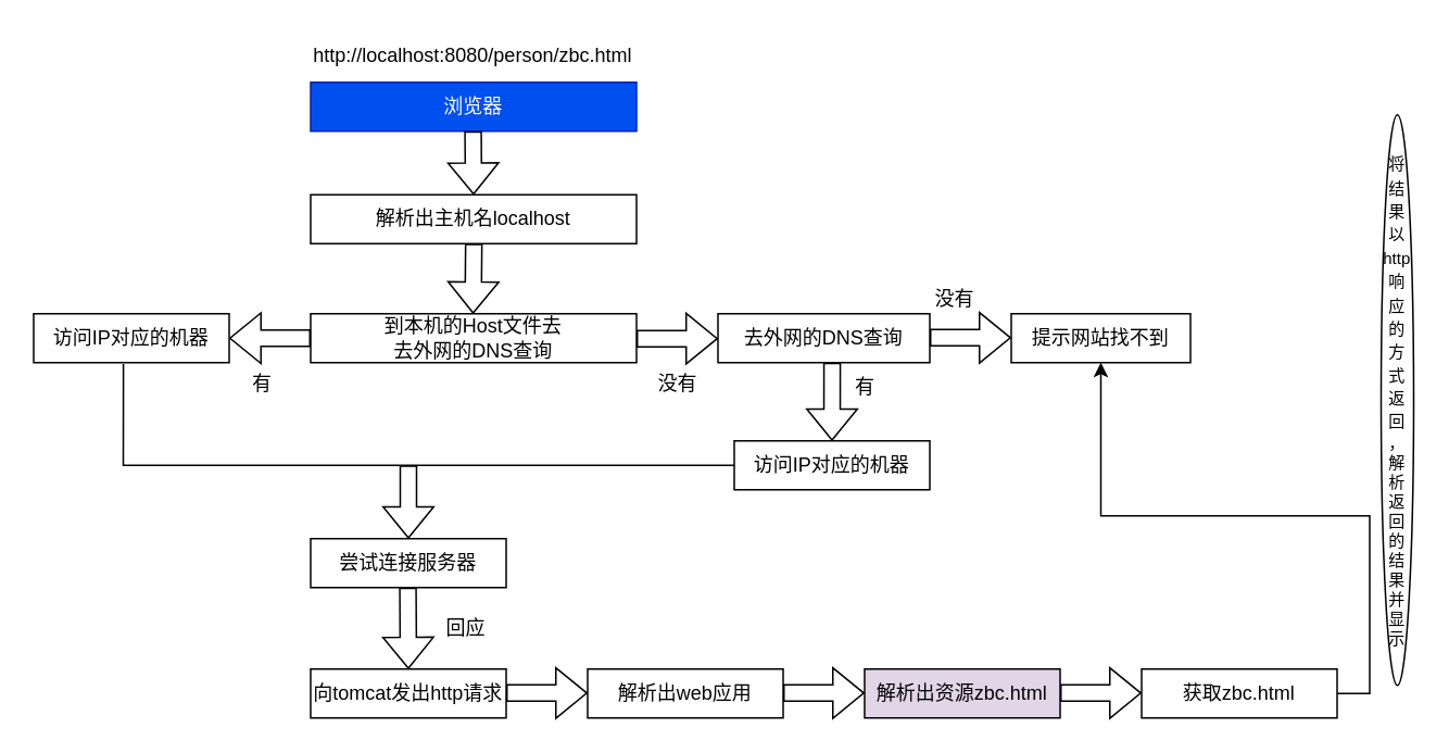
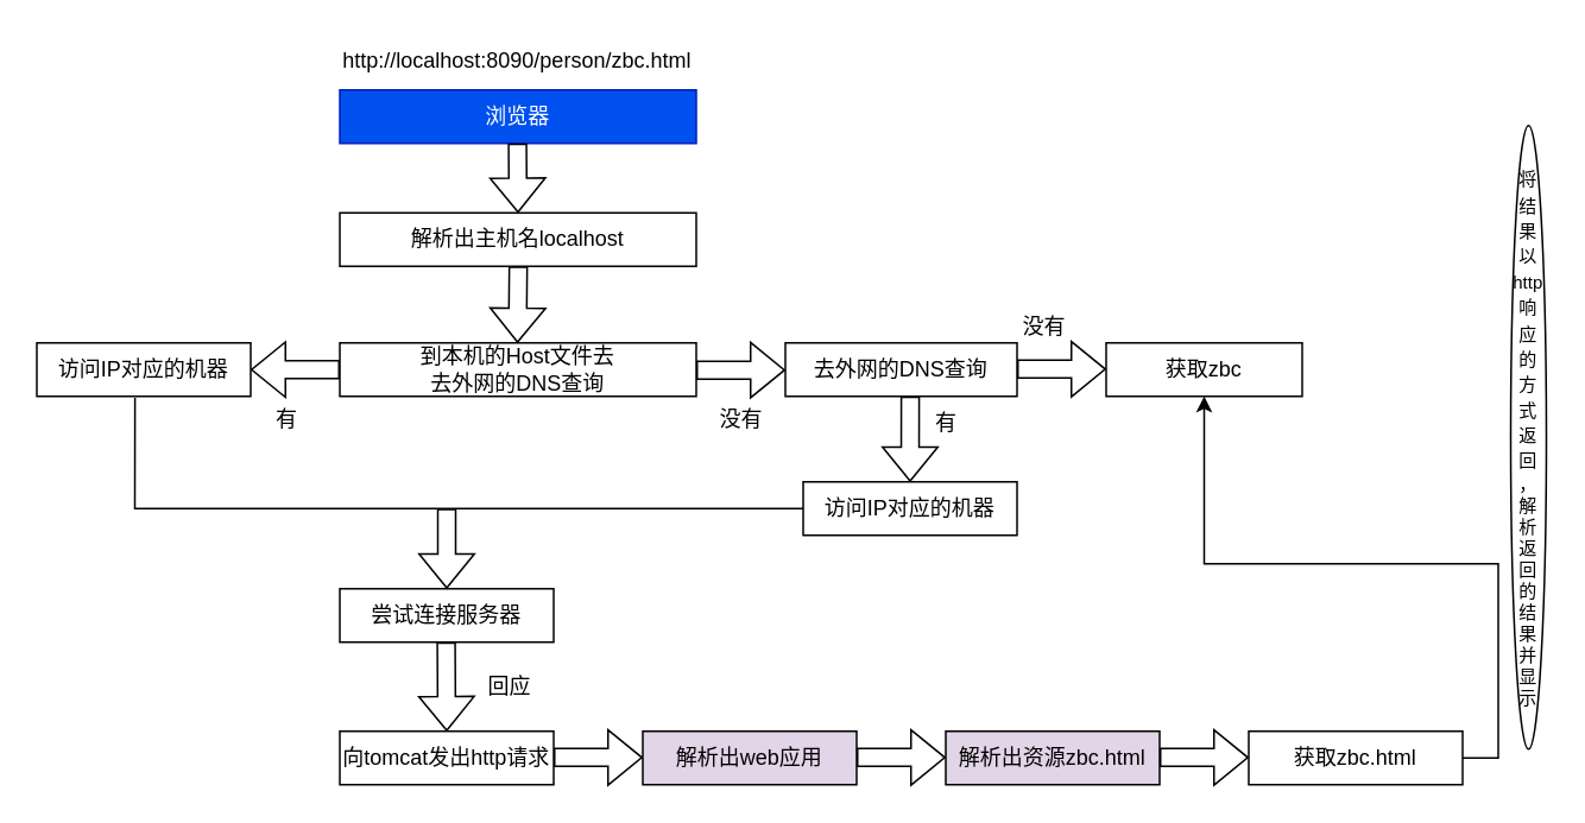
  <mxCell id="0" />
  <mxCell id="1" parent="0" />
  <mxCell id="2" value="浏览器" style="rounded=0;whiteSpace=wrap;html=1;fillColor=#0050ef;fontColor=#ffffff;strokeColor=#001DBC;" vertex="1" parent="1"><mxGeometry x="190" y="50" width="200" height="30" as="geometry" /></mxCell>
- <mxCell id="3" value="http://localhost:8080/person/zbc.html" style="text;whiteSpace=wrap;html=1;" vertex="1" parent="1"><mxGeometry x="190" y="20" width="230" height="40" as="geometry" /></mxCell>
+ <mxCell id="3" value="http://localhost:8090/person/zbc.html" style="text;whiteSpace=wrap;html=1;" vertex="1" parent="1"><mxGeometry x="190" y="20" width="230" height="40" as="geometry" /></mxCell>
  <mxCell id="4" value="" style="shape=flexArrow;endArrow=classic;html=1;rounded=0;exitX=0.477;exitY=1.088;exitDx=0;exitDy=0;exitPerimeter=0;entryX=0.5;entryY=0;entryDx=0;entryDy=0;" edge="1" parent="1" target="5"><mxGeometry width="50" height="50" relative="1" as="geometry"><mxPoint x="289.71" y="80" as="sourcePoint" /><mxPoint x="289.71" y="120.83" as="targetPoint" /></mxGeometry></mxCell>
  <mxCell id="5" value="解析出主机名localhost" style="rounded=0;whiteSpace=wrap;html=1;" vertex="1" parent="1"><mxGeometry x="190" y="119" width="200" height="30" as="geometry" /></mxCell>
  <mxCell id="6" value="到本机的Host文件去&lt;div&gt;去外网的DNS查询&lt;/div&gt;" style="rounded=0;whiteSpace=wrap;html=1;" vertex="1" parent="1"><mxGeometry x="190" y="192" width="200" height="30" as="geometry" /></mxCell>
  <mxCell id="7" value="" style="shape=flexArrow;endArrow=classic;html=1;rounded=0;exitX=0.477;exitY=1.088;exitDx=0;exitDy=0;exitPerimeter=0;entryX=0.477;entryY=0.061;entryDx=0;entryDy=0;entryPerimeter=0;" edge="1" parent="1"><mxGeometry width="50" height="50" relative="1" as="geometry"><mxPoint x="290.11" y="149" as="sourcePoint" /><mxPoint x="289.71" y="192" as="targetPoint" /></mxGeometry></mxCell>
  <mxCell id="8" value="" style="shape=flexArrow;endArrow=classic;html=1;rounded=0;exitX=0;exitY=0.5;exitDx=0;exitDy=0;" edge="1" parent="1" source="6"><mxGeometry width="50" height="50" relative="1" as="geometry"><mxPoint x="141.543" y="228.5" as="sourcePoint" /><mxPoint x="140" y="207" as="targetPoint" /></mxGeometry></mxCell>
  <mxCell id="9" value="有" style="text;html=1;align=center;verticalAlign=middle;resizable=0;points=[];autosize=1;strokeColor=none;fillColor=none;" vertex="1" parent="1"><mxGeometry x="140" y="220" width="40" height="30" as="geometry" /></mxCell>
  <mxCell id="10" value="访问IP对应的机器" style="rounded=0;whiteSpace=wrap;html=1;" vertex="1" parent="1"><mxGeometry x="20" y="192" width="120" height="30" as="geometry" /></mxCell>
  <mxCell id="11" value="" style="shape=flexArrow;endArrow=classic;html=1;rounded=0;exitX=0;exitY=0.5;exitDx=0;exitDy=0;" edge="1" parent="1"><mxGeometry width="50" height="50" relative="1" as="geometry"><mxPoint x="390" y="207.281" as="sourcePoint" /><mxPoint x="440" y="207.281" as="targetPoint" /></mxGeometry></mxCell>
  <mxCell id="12" value="去外网的DNS查询" style="rounded=0;whiteSpace=wrap;html=1;" vertex="1" parent="1"><mxGeometry x="440" y="192" width="130" height="30" as="geometry" /></mxCell>
  <mxCell id="13" value="没有" style="text;html=1;align=center;verticalAlign=middle;resizable=0;points=[];autosize=1;strokeColor=none;fillColor=none;" vertex="1" parent="1"><mxGeometry x="390" y="220" width="50" height="30" as="geometry" /></mxCell>
  <mxCell id="14" value="" style="shape=flexArrow;endArrow=classic;html=1;rounded=0;exitX=0;exitY=0.5;exitDx=0;exitDy=0;" edge="1" parent="1"><mxGeometry width="50" height="50" relative="1" as="geometry"><mxPoint x="570" y="206.711" as="sourcePoint" /><mxPoint x="620" y="206.711" as="targetPoint" /></mxGeometry></mxCell>
  <mxCell id="15" value="没有" style="text;html=1;align=center;verticalAlign=middle;resizable=0;points=[];autosize=1;strokeColor=none;fillColor=none;" vertex="1" parent="1"><mxGeometry x="560" y="168" width="50" height="30" as="geometry" /></mxCell>
- <mxCell id="16" value="提示网站找不到" style="rounded=0;whiteSpace=wrap;html=1;" vertex="1" parent="1"><mxGeometry x="620" y="192" width="110" height="30" as="geometry" /></mxCell>
+ <mxCell id="16" value="获取zbc" style="rounded=0;whiteSpace=wrap;html=1;" vertex="1" parent="1"><mxGeometry x="620" y="192" width="110" height="30" as="geometry" /></mxCell>
  <mxCell id="17" value="" style="shape=flexArrow;endArrow=classic;html=1;rounded=0;exitX=0.562;exitY=1.072;exitDx=0;exitDy=0;exitPerimeter=0;" edge="1" parent="1"><mxGeometry width="50" height="50" relative="1" as="geometry"><mxPoint x="510.06" y="222" as="sourcePoint" /><mxPoint x="510" y="270" as="targetPoint" /></mxGeometry></mxCell>
  <mxCell id="18" value="有" style="text;html=1;align=center;verticalAlign=middle;resizable=0;points=[];autosize=1;strokeColor=none;fillColor=none;" vertex="1" parent="1"><mxGeometry x="510" y="222" width="40" height="30" as="geometry" /></mxCell>
  <mxCell id="19" value="访问IP对应的机器" style="rounded=0;whiteSpace=wrap;html=1;" vertex="1" parent="1"><mxGeometry x="450" y="270" width="120" height="30" as="geometry" /></mxCell>
  <mxCell id="20" value="" style="endArrow=none;html=1;rounded=0;exitX=0;exitY=0.5;exitDx=0;exitDy=0;entryX=0.459;entryY=1.026;entryDx=0;entryDy=0;entryPerimeter=0;" edge="1" parent="1" source="19" target="10"><mxGeometry width="50" height="50" relative="1" as="geometry"><mxPoint x="30" y="270" as="sourcePoint" /><mxPoint x="80" y="230" as="targetPoint" /><Array as="points"><mxPoint x="75" y="285" /></Array></mxGeometry></mxCell>
  <mxCell id="21" value="" style="shape=flexArrow;endArrow=classic;html=1;rounded=0;" edge="1" parent="1"><mxGeometry width="50" height="50" relative="1" as="geometry"><mxPoint x="250" y="285" as="sourcePoint" /><mxPoint x="250" y="330" as="targetPoint" /></mxGeometry></mxCell>
  <mxCell id="22" value="尝试连接服务&lt;span data-darkreader-inline-color=&quot;&quot; data-darkreader-inline-bgcolor=&quot;&quot; style=&quot;background-color: initial; color: rgb(0, 0, 0); --darkreader-inline-bgcolor: initial; --darkreader-inline-color: #e8e6e3;&quot;&gt;器&lt;/span&gt;" style="rounded=0;whiteSpace=wrap;html=1;" vertex="1" parent="1"><mxGeometry x="190" y="330" width="120" height="30" as="geometry" /></mxCell>
  <mxCell id="23" value="" style="shape=flexArrow;endArrow=classic;html=1;rounded=0;entryX=0.5;entryY=0;entryDx=0;entryDy=0;" edge="1" parent="1" target="24"><mxGeometry width="50" height="50" relative="1" as="geometry"><mxPoint x="249.71" y="360" as="sourcePoint" /><mxPoint x="249.71" y="405" as="targetPoint" /></mxGeometry></mxCell>
  <mxCell id="24" value="向tomcat发出http请求" style="rounded=0;whiteSpace=wrap;html=1;" vertex="1" parent="1"><mxGeometry x="190" y="410" width="120" height="30" as="geometry" /></mxCell>
  <mxCell id="25" value="回应" style="text;html=1;align=center;verticalAlign=middle;resizable=0;points=[];autosize=1;strokeColor=none;fillColor=none;" vertex="1" parent="1"><mxGeometry x="260" y="370" width="50" height="30" as="geometry" /></mxCell>
  <mxCell id="26" value="" style="shape=flexArrow;endArrow=classic;html=1;rounded=0;exitX=0;exitY=0.5;exitDx=0;exitDy=0;" edge="1" parent="1"><mxGeometry width="50" height="50" relative="1" as="geometry"><mxPoint x="310" y="424.711" as="sourcePoint" /><mxPoint x="360" y="424.711" as="targetPoint" /></mxGeometry></mxCell>
- <mxCell id="27" value="解析出web应用" style="rounded=0;whiteSpace=wrap;html=1;" vertex="1" parent="1"><mxGeometry x="360" y="410" width="120" height="30" as="geometry" /></mxCell>
+ <mxCell id="27" value="解析出web应用" style="rounded=0;whiteSpace=wrap;html=1;fillColor=#e1d5e7;" vertex="1" parent="1"><mxGeometry x="360" y="410" width="120" height="30" as="geometry" /></mxCell>
  <mxCell id="28" value="" style="shape=flexArrow;endArrow=classic;html=1;rounded=0;exitX=0;exitY=0.5;exitDx=0;exitDy=0;" edge="1" parent="1"><mxGeometry width="50" height="50" relative="1" as="geometry"><mxPoint x="480" y="424.711" as="sourcePoint" /><mxPoint x="530" y="424.711" as="targetPoint" /></mxGeometry></mxCell>
  <mxCell id="29" value="解析出资源zbc.html" style="rounded=0;whiteSpace=wrap;html=1;fillColor=#e1d5e7;" vertex="1" parent="1"><mxGeometry x="530" y="410" width="120" height="30" as="geometry" /></mxCell>
  <mxCell id="30" value="" style="shape=flexArrow;endArrow=classic;html=1;rounded=0;exitX=0;exitY=0.5;exitDx=0;exitDy=0;" edge="1" parent="1"><mxGeometry width="50" height="50" relative="1" as="geometry"><mxPoint x="650" y="424.711" as="sourcePoint" /><mxPoint x="700" y="424.711" as="targetPoint" /></mxGeometry></mxCell>
  <mxCell id="31" style="edgeStyle=orthogonalEdgeStyle;rounded=0;orthogonalLoop=1;jettySize=auto;html=1;exitX=1;exitY=0.5;exitDx=0;exitDy=0;" edge="1" parent="1" source="32" target="16"><mxGeometry relative="1" as="geometry" /></mxCell>
  <mxCell id="32" value="获取zbc.html" style="rounded=0;whiteSpace=wrap;html=1;" vertex="1" parent="1"><mxGeometry x="700" y="410" width="120" height="30" as="geometry" /></mxCell>
  <mxCell id="33" value="&lt;font style=&quot;font-size: 10px;&quot;&gt;将结果以http响应的方式返回&lt;/font&gt;&lt;div style=&quot;font-size: 10px;&quot;&gt;&lt;font style=&quot;font-size: 10px;&quot;&gt;，&lt;/font&gt;&lt;/div&gt;&lt;div style=&quot;font-size: 10px;&quot;&gt;&lt;font style=&quot;font-size: 10px;&quot;&gt;解析返回的结果并显示&lt;/font&gt;&lt;/div&gt;" style="ellipse;whiteSpace=wrap;html=1;direction=south;align=center;" vertex="1" parent="1"><mxGeometry x="847" y="70" width="20" height="350" as="geometry" /></mxCell>
